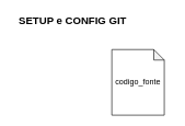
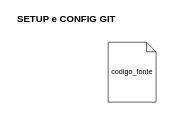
  <mxCell id="0" />
  <mxCell id="1" parent="0" />
- <mxCell id="2" value="codigo_fonte" style="shape=note;whiteSpace=wrap;html=1;backgroundOutline=1;darkOpacity=0.05;size=16;" vertex="1" parent="1"><mxGeometry x="170" y="75" width="80" height="100" as="geometry" /></mxCell>
+ <mxCell id="2" value="codigo_fonte" style="shape=note;whiteSpace=wrap;html=1;backgroundOutline=1;darkOpacity=0.05;size=16;" vertex="1" parent="1"><mxGeometry x="180" y="70" width="80" height="100" as="geometry" /></mxCell>
  <mxCell id="3" value="&lt;b&gt;&lt;font style=&quot;font-size: 16px&quot;&gt;SETUP e CONFIG GIT&lt;/font&gt;&lt;/b&gt;" style="text;html=1;align=center;verticalAlign=middle;resizable=0;points=[];autosize=1;strokeColor=none;" vertex="1" parent="1"><mxGeometry x="20" y="20" width="180" height="20" as="geometry" /></mxCell>
